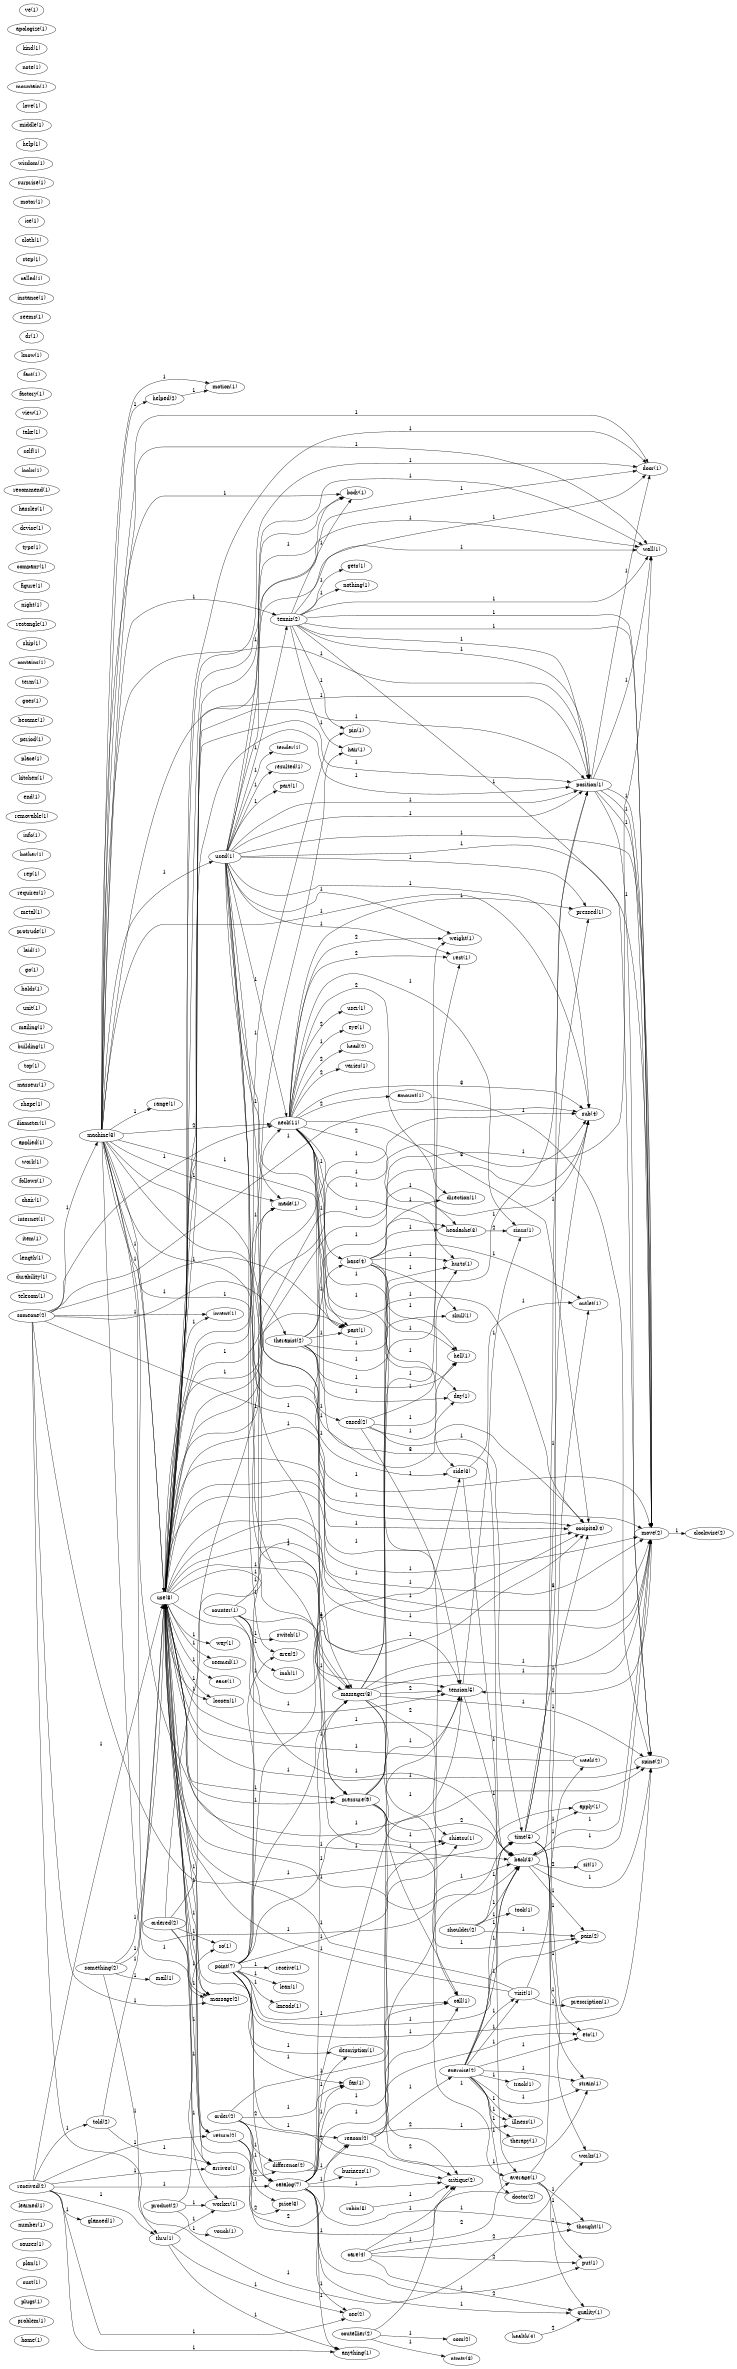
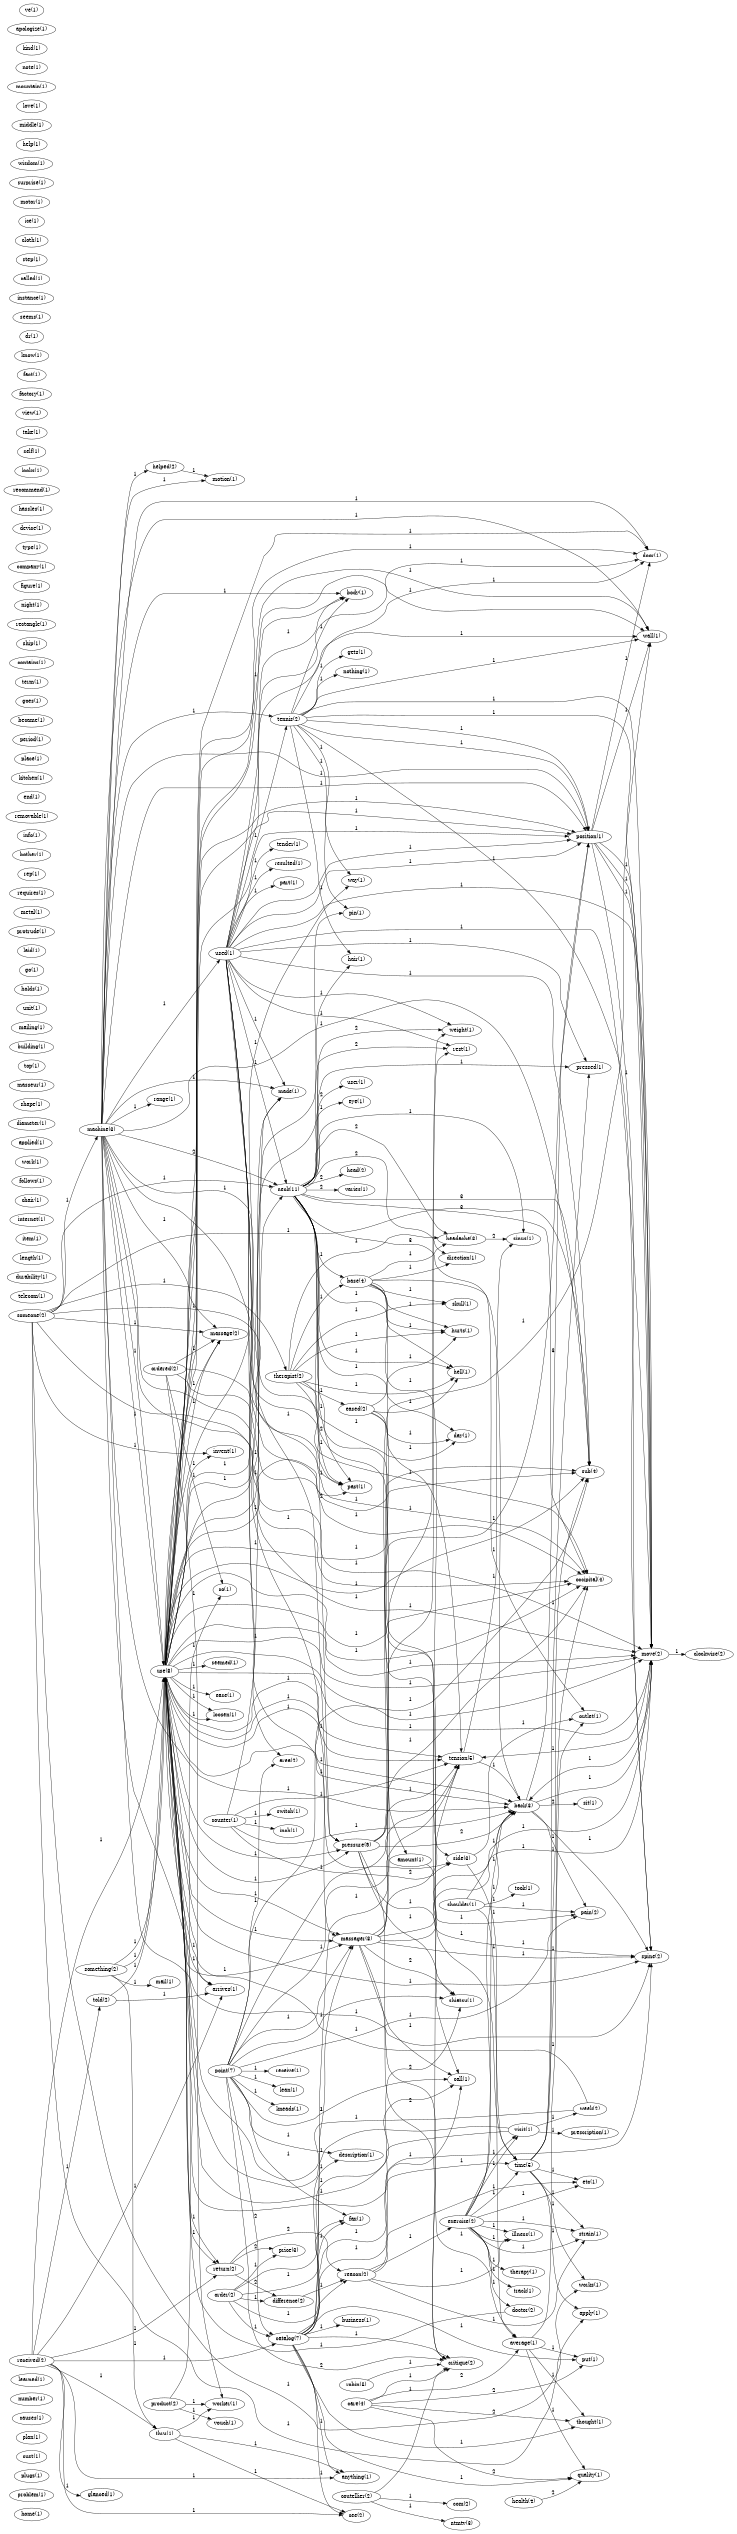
  digraph {
    rankdir=LR
    n1 [label="home(1)"]
    n2 [label="problem(1)"]
    n3 [label="plugs(1)"]
    n4 [label="cust(1)"]
    n5 [label="plan(1)"]
    n6 [label="causes(1)"]
    n7 [label="number(1)"]
    n8 [label="learned(1)"]
    n9 [label="someone(2)"]
    n10 [label="therapist(2)"]
    n11 [label="machine(3)"]
    n12 [label="neck(11)"]
    n13 [label="past(1)"]
    n14 [label="invent(1)"]
    n15 [label="sub(4)"]
    n16 [label="works(1)"]
    n17 [label="apply(1)"]
    n18 [label="occipital(4)"]
    n19 [label="massage(2)"]
    n20 [label="eased(2)"]
    n21 [label="day(1)"]
    n22 [label="base(4)"]
    n23 [label="skull(1)"]
    n24 [label="hurts(1)"]
    n25 [label="hell(1)"]
    n26 [label="headache(3)"]
    n27 [label="back(3)"]
    n28 [label="use(8)"]
    n29 [label="used(1)"]
    n30 [label="tennis(2)"]
    n31 [label="body(1)"]
    n32 [label="position(1)"]
    n33 [label="door(1)"]
    n34 [label="massager(8)"]
    n35 [label="made(1)"]
    n36 [label="wall(1)"]
    n37 [label="move(2)"]
    n38 [label="range(1)"]
    n39 [label="spine(2)"]
    n40 [label="helped(2)"]
    n41 [label="motion(1)"]
    n42 [label="pressed(1)"]
    n43 [label="pressure(9)"]
    n44 [label="weight(1)"]
    n45 [label="rest(1)"]
    n46 [label="pain(2)"]
    n47 [label="amount(1)"]
    n48 [label="user(1)"]
    n49 [label="eye(1)"]
    n50 [label="direction(1)"]
    n51 [label="head(2)"]
    n52 [label="sinus(1)"]
    n53 [label="varies(1)"]
    n54 [label="tension(5)"]
    n55 [label="time(5)"]
    n56 [label="side(3)"]
    n57 [label="average(1)"]
    n58 [label="outlet(1)"]
    n59 [label="sit(1)"]
    n60 [label="return(2)"]
    n61 [label="way(1)"]
    n62 [label="pin(1)"]
    n63 [label="hair(1)"]
    n64 [label="seemed(1)"]
    n65 [label="ease(1)"]
    n66 [label="arrives(1)"]
    n67 [label="loosen(1)"]
    n68 [label="tender(1)"]
    n69 [label="resulted(1)"]
    n70 [label="part(1)"]
    n71 [label="area(2)"]
    n72 [label="gets(1)"]
    n73 [label="nothing(1)"]
    n74 [label="critique(2)"]
    n75 [label="call(1)"]
    n76 [label="shiatsu(1)"]
    n77 [label="clockwise(2)"]
    n78 [label="telecom(1)"]
    n79 [label="durability(1)"]
    n80 [label="etc(1)"]
    n81 [label="strain(1)"]
    n82 [label="thought(1)"]
    n83 [label="put(1)"]
    n84 [label="quality(1)"]
    n85 [label="length(1)"]
    n86 [label="counter(1)"]
    n87 [label="switch(1)"]
    n88 [label="inch(1)"]
    n89 [label="item(1)"]
    n90 [label="visit(1)"]
    n91 [label="week(2)"]
    n92 [label="prescription(1)"]
    n93 [label="difference(2)"]
    n94 [label="reason(2)"]
    n95 [label="price(3)"]
    n96 [label="internet(1)"]
    n97 [label="chair(1)"]
    n98 [label="follows(1)"]
    n99 [label="work(1)"]
    n100 [label="applied(1)"]
    n101 [label="diameter(1)"]
    n102 [label="shape(1)"]
    n103 [label="something(2)"]
    n104 [label="mail(1)"]
    n105 [label="thru(1)"]
    n106 [label="anything(1)"]
    n107 [label="see(2)"]
    n108 [label="worker(1)"]
    n109 [label="masseur(1)"]
    n110 [label="top(1)"]
    n111 [label="care(4)"]
    n112 [label="order(2)"]
    n113 [label="catalog(7)"]
    n114 [label="fax(1)"]
    n115 [label="exercise(2)"]
    n116 [label="illness(1)"]
    n117 [label="description(1)"]
    n118 [label="business(1)"]
    n119 [label="receive(1)"]
    n120 [label="therapy(1)"]
    n121 [label="doctor(2)"]
    n122 [label="track(1)"]
    n123 [label="building(1)"]
    n124 [label="mailing(1)"]
    n125 [label="unit(1)"]
    n126 [label="holds(1)"]
    n127 [label="go(1)"]
    n128 [label="laid(1)"]
    n129 [label="protrude(1)"]
    n130 [label="metal(1)"]
    n131 [label="requires(1)"]
    n132 [label="rep(1)"]
    n133 [label="bother(1)"]
    n134 [label="info(1)"]
    n135 [label="point(7)"]
    n136 [label="lean(1)"]
    n137 [label="kneads(1)"]
-   n138 [label="shoulder(2)"]
+   n138 [label="shoulder(1)"]
    n139 [label="took(1)"]
    n140 [label="removable(1)"]
    n141 [label="end(1)"]
    n142 [label="kitchen(1)"]
    n143 [label="place(1)"]
    n144 [label="period(1)"]
    n145 [label="became(1)"]
    n146 [label="goes(1)"]
    n147 [label="term(1)"]
    n148 [label="contains(1)"]
    n149 [label="ship(1)"]
    n150 [label="rectangle(1)"]
    n151 [label="received(2)"]
    n152 [label="told(2)"]
    n153 [label="glanced(1)"]
    n154 [label="coutellier(2)"]
    n155 [label="com(2)"]
    n156 [label="ntmtv(3)"]
    n157 [label="night(1)"]
    n158 [label="figure(1)"]
    n159 [label="company(1)"]
    n160 [label="type(1)"]
    n161 [label="device(1)"]
    n162 [label="hassles(1)"]
    n163 [label="recommend(1)"]
    n164 [label="looks(1)"]
    n165 [label="self(1)"]
    n166 [label="take(1)"]
    n167 [label="view(1)"]
    n168 [label="factory(1)"]
    n169 [label="fact(1)"]
    n170 [label="know(1)"]
    n171 [label="dr(1)"]
    n172 [label="ordered(2)"]
    n173 [label="co(1)"]
    n174 [label="seems(1)"]
    n175 [label="instance(1)"]
    n176 [label="called(1)"]
    n177 [label="step(1)"]
    n178 [label="cloth(1)"]
    n179 [label="robin(5)"]
    n180 [label="ice(1)"]
    n181 [label="motor(1)"]
    n182 [label="health(4)"]
    n183 [label="surprise(1)"]
    n184 [label="product(2)"]
    n185 [label="vouch(1)"]
    n186 [label="wisdom(1)"]
    n187 [label="help(1)"]
    n188 [label="middle(1)"]
    n189 [label="love(1)"]
    n190 [label="mountain(1)"]
    n191 [label="note(1)"]
    n192 [label="kind(1)"]
    n193 [label="apologize(1)"]
    n194 [label="ve(1)"]
    n9 -> n10 [label=1]
    n9 -> n11 [label=1]
    n9 -> n12 [label=1]
    n9 -> n13 [label=1]
    n9 -> n14 [label=1]
    n9 -> n15 [label=1]
    n9 -> n16 [label=1]
    n9 -> n17 [label=1]
    n9 -> n18 [label=1]
    n9 -> n19 [label=1]
    n10 -> n13 [label=1]
    n10 -> n20 [label=1]
    n10 -> n21 [label=1]
    n10 -> n22 [label=1]
    n10 -> n23 [label=1]
    n10 -> n24 [label=1]
    n10 -> n25 [label=1]
    n10 -> n26 [label=1]
    n11 -> n12 [label=2]
    n11 -> n13 [label=1]
    n11 -> n15 [label=1]
    n11 -> n18 [label=1]
    n11 -> n19 [label=1]
    n11 -> n27 [label=1]
    n11 -> n28 [label=1]
    n11 -> n28 [label=1]
    n11 -> n29 [label=1]
    n11 -> n30 [label=1]
    n11 -> n31 [label=1]
    n11 -> n32 [label=1]
    n11 -> n32 [label=1]
    n11 -> n33 [label=1]
    n11 -> n34 [label=1]
    n11 -> n35 [label=1]
    n11 -> n36 [label=1]
    n11 -> n37 [label=1]
    n11 -> n37 [label=1]
    n11 -> n38 [label=1]
    n11 -> n39 [label=1]
    n11 -> n40 [label=1]
    n11 -> n41 [label=1]
    n12 -> n13 [label=1]
    n12 -> n15 [label=3]
    n12 -> n18 [label=3]
    n12 -> n21 [label=1]
    n12 -> n22 [label=1]
    n12 -> n24 [label=1]
    n12 -> n25 [label=1]
    n12 -> n26 [label=2]
    n12 -> n27 [label=3]
    n12 -> n42 [label=1]
    n12 -> n43 [label=2]
    n12 -> n44 [label=2]
    n12 -> n45 [label=2]
    n12 -> n46 [label=1]
    n12 -> n47 [label=2]
    n12 -> n48 [label=2]
    n12 -> n49 [label=1]
    n12 -> n50 [label=2]
    n12 -> n51 [label=2]
    n12 -> n52 [label=1]
    n12 -> n53 [label=2]
    n20 -> n21 [label=1]
    n20 -> n24 [label=1]
    n20 -> n25 [label=1]
    n20 -> n54 [label=1]
    n20 -> n55 [label=1]
    n22 -> n23 [label=1]
    n22 -> n24 [label=1]
    n22 -> n25 [label=1]
    n22 -> n26 [label=1]
    n22 -> n50 [label=1]
    n22 -> n56 [label=1]
    n22 -> n57 [label=1]
    n22 -> n58 [label=1]
    n26 -> n52 [label=2]
    n27 -> n32 [label=3]
    n27 -> n37 [label=1]
    n27 -> n39 [label=1]
    n27 -> n46 [label=1]
    n27 -> n59 [label=2]
    n28 -> n13 [label=1]
    n28 -> n14 [label=1]
    n28 -> n15 [label=1]
    n28 -> n15 [label=1]
    n28 -> n18 [label=1]
    n28 -> n18 [label=1]
    n28 -> n19 [label=1]
    n28 -> n19 [label=1]
    n28 -> n27 [label=1]
    n28 -> n27 [label=1]
    n28 -> n31 [label=1]
    n28 -> n32 [label=1]
    n28 -> n32 [label=1]
    n28 -> n32 [label=1]
    n28 -> n33 [label=1]
    n28 -> n33 [label=1]
    n28 -> n34 [label=1]
    n28 -> n34 [label=1]
    n28 -> n35 [label=1]
    n28 -> n35 [label=1]
    n28 -> n36 [label=1]
    n28 -> n36 [label=1]
    n28 -> n37 [label=1]
    n28 -> n37 [label=1]
    n28 -> n37 [label=1]
    n28 -> n37 [label=1]
    n28 -> n39 [label=1]
    n28 -> n39 [label=1]
    n28 -> n43 [label=1]
    n28 -> n43 [label=1]
    n28 -> n54 [label=1]
    n28 -> n54 [label=1]
    n28 -> n60 [label=1]
    n28 -> n60 [label=1]
    n28 -> n61 [label=1]
    n28 -> n62 [label=1]
    n28 -> n63 [label=1]
    n28 -> n64 [label=1]
    n28 -> n65 [label=1]
    n28 -> n66 [label=1]
    n28 -> n66 [label=1]
    n28 -> n67 [label=1]
    n28 -> n67 [label=1]
    n29 -> n12 [label=1]
    n29 -> n15 [label=1]
    n29 -> n18 [label=1]
    n29 -> n30 [label=1]
    n29 -> n31 [label=1]
    n29 -> n32 [label=1]
    n29 -> n32 [label=1]
    n29 -> n33 [label=1]
    n29 -> n34 [label=1]
    n29 -> n35 [label=1]
    n29 -> n36 [label=1]
    n29 -> n37 [label=1]
    n29 -> n37 [label=1]
    n29 -> n42 [label=1]
    n29 -> n43 [label=1]
    n29 -> n44 [label=1]
    n29 -> n45 [label=1]
    n29 -> n56 [label=1]
    n29 -> n68 [label=1]
    n29 -> n69 [label=1]
    n29 -> n70 [label=1]
    n29 -> n71 [label=1]
    n30 -> n31 [label=1]
    n30 -> n32 [label=1]
    n30 -> n32 [label=1]
    n30 -> n33 [label=1]
    n30 -> n36 [label=1]
    n30 -> n37 [label=1]
    n30 -> n37 [label=1]
    n30 -> n39 [label=1]
+   n30 -> n61 [label=1]
    n30 -> n62 [label=1]
    n30 -> n63 [label=1]
    n30 -> n72 [label=1]
    n30 -> n73 [label=1]
    n32 -> n33 [label=1]
    n32 -> n36 [label=1]
    n32 -> n37 [label=1]
    n32 -> n37 [label=1]
    n32 -> n37 [label=1]
    n32 -> n39 [label=1]
    n34 -> n32 [label=1]
    n34 -> n36 [label=1]
    n34 -> n37 [label=1]
    n34 -> n37 [label=1]
    n34 -> n39 [label=1]
    n34 -> n54 [label=2]
    n34 -> n74 [label=2]
    n34 -> n75 [label=1]
    n34 -> n76 [label=2]
    n37 -> n27 [label=1]
    n37 -> n54 [label=1]
    n37 -> n77 [label=1]
    n40 -> n41 [label=1]
    n43 -> n27 [label=2]
    n43 -> n44 [label=1]
    n43 -> n45 [label=1]
    n43 -> n54 [label=1]
    n43 -> n74 [label=2]
    n43 -> n75 [label=1]
    n43 -> n76 [label=1]
    n47 -> n39 [label=1]
    n54 -> n27 [label=1]
    n54 -> n52 [label=1]
    n55 -> n15 [label=1]
    n55 -> n16 [label=1]
    n55 -> n17 [label=1]
    n55 -> n18 [label=1]
    n55 -> n42 [label=1]
    n55 -> n80 [label=1]
    n55 -> n81 [label=1]
    n56 -> n57 [label=1]
    n56 -> n58 [label=1]
    n57 -> n58 [label=1]
    n57 -> n82 [label=1]
    n57 -> n83 [label=1]
    n57 -> n84 [label=1]
    n60 -> n93 [label=2]
    n60 -> n94 [label=2]
    n60 -> n95 [label=2]
    n86 -> n12 [label=1]
    n86 -> n27 [label=1]
    n86 -> n54 [label=1]
    n86 -> n56 [label=1]
    n86 -> n87 [label=1]
    n86 -> n88 [label=1]
    n90 -> n28 [label=1]
    n90 -> n28 [label=1]
    n90 -> n91 [label=1]
    n90 -> n92 [label=1]
    n91 -> n28 [label=1]
    n91 -> n28 [label=1]
    n93 -> n94 [label=1]
    n94 -> n55 [label=1]
    n94 -> n80 [label=1]
    n94 -> n81 [label=1]
    n94 -> n115 [label=1]
    n94 -> n116 [label=1]
    n103 -> n28 [label=1]
    n103 -> n28 [label=1]
    n103 -> n104 [label=1]
    n103 -> n105 [label=1]
    n105 -> n106 [label=1]
    n105 -> n107 [label=1]
    n105 -> n108 [label=1]
    n111 -> n57 [label=2]
    n111 -> n74 [label=1]
    n111 -> n82 [label=2]
    n111 -> n83 [label=2]
    n111 -> n84 [label=2]
    n112 -> n75 [label=1]
    n112 -> n93 [label=1]
    n112 -> n94 [label=1]
    n112 -> n95 [label=1]
    n112 -> n113 [label=1]
    n112 -> n114 [label=1]
    n113 -> n34 [label=1]
    n113 -> n54 [label=1]
    n113 -> n74 [label=1]
    n113 -> n75 [label=1]
    n113 -> n76 [label=1]
    n113 -> n82 [label=1]
    n113 -> n83 [label=1]
    n113 -> n84 [label=1]
    n113 -> n106 [label=1]
    n113 -> n107 [label=1]
    n113 -> n114 [label=1]
    n113 -> n117 [label=1]
    n113 -> n118 [label=1]
    n115 -> n27 [label=1]
    n115 -> n27 [label=1]
    n115 -> n55 [label=1]
    n115 -> n80 [label=1]
    n115 -> n81 [label=1]
    n115 -> n81 [label=1]
    n115 -> n90 [label=1]
    n115 -> n90 [label=1]
    n115 -> n116 [label=1]
    n115 -> n116 [label=1]
    n115 -> n120 [label=1]
    n115 -> n121 [label=1]
    n115 -> n122 [label=1]
    n121 -> n28 [label=1]
    n135 -> n15 [label=1]
    n135 -> n18 [label=1]
    n135 -> n34 [label=1]
    n135 -> n46 [label=1]
    n135 -> n54 [label=1]
    n135 -> n71 [label=1]
    n135 -> n74 [label=2]
    n135 -> n75 [label=1]
    n135 -> n76 [label=1]
    n135 -> n113 [label=2]
    n135 -> n114 [label=1]
    n135 -> n117 [label=1]
    n135 -> n119 [label=1]
    n135 -> n136 [label=1]
    n135 -> n137 [label=1]
    n138 -> n27 [label=1]
    n138 -> n46 [label=1]
    n138 -> n55 [label=1]
    n138 -> n139 [label=1]
    n151 -> n28 [label=1]
    n151 -> n60 [label=1]
    n151 -> n66 [label=1]
    n151 -> n105 [label=1]
    n151 -> n106 [label=1]
    n151 -> n107 [label=1]
    n151 -> n113 [label=1]
    n151 -> n152 [label=1]
    n151 -> n153 [label=1]
    n152 -> n28 [label=1]
    n152 -> n66 [label=1]
    n154 -> n74 [label=1]
    n154 -> n155 [label=1]
    n154 -> n156 [label=1]
    n172 -> n15 [label=1]
    n172 -> n18 [label=1]
    n172 -> n19 [label=1]
    n172 -> n108 [label=1]
    n172 -> n173 [label=1]
    n179 -> n74 [label=1]
    n182 -> n84 [label=2]
    n184 -> n108 [label=1]
    n184 -> n173 [label=1]
    n184 -> n185 [label=1]
  }
